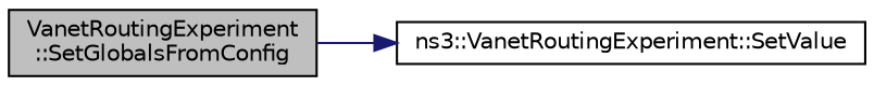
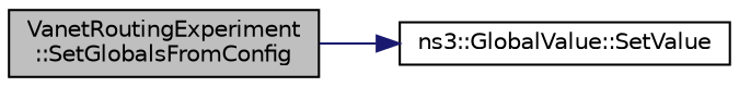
  digraph {
    rankdir=LR
    node [color=black fontname=Helvetica fontsize=10 shape=record style=filled]
    n1 [fillcolor=grey75 fontcolor=black height=0.2 label="VanetRoutingExperiment\l::SetGlobalsFromConfig" width=0.4]
-   n2 [fillcolor=white height=0.2 label="ns3::VanetRoutingExperiment::SetValue" width=0.4]
+   n2 [fillcolor=white height=0.2 label="ns3::GlobalValue::SetValue" width=0.4]
    n1 -> n2 [color=midnightblue fontname=Helvetica fontsize=10 labelfontname=Helvetica labelfontsize=10 style=solid]
  }
